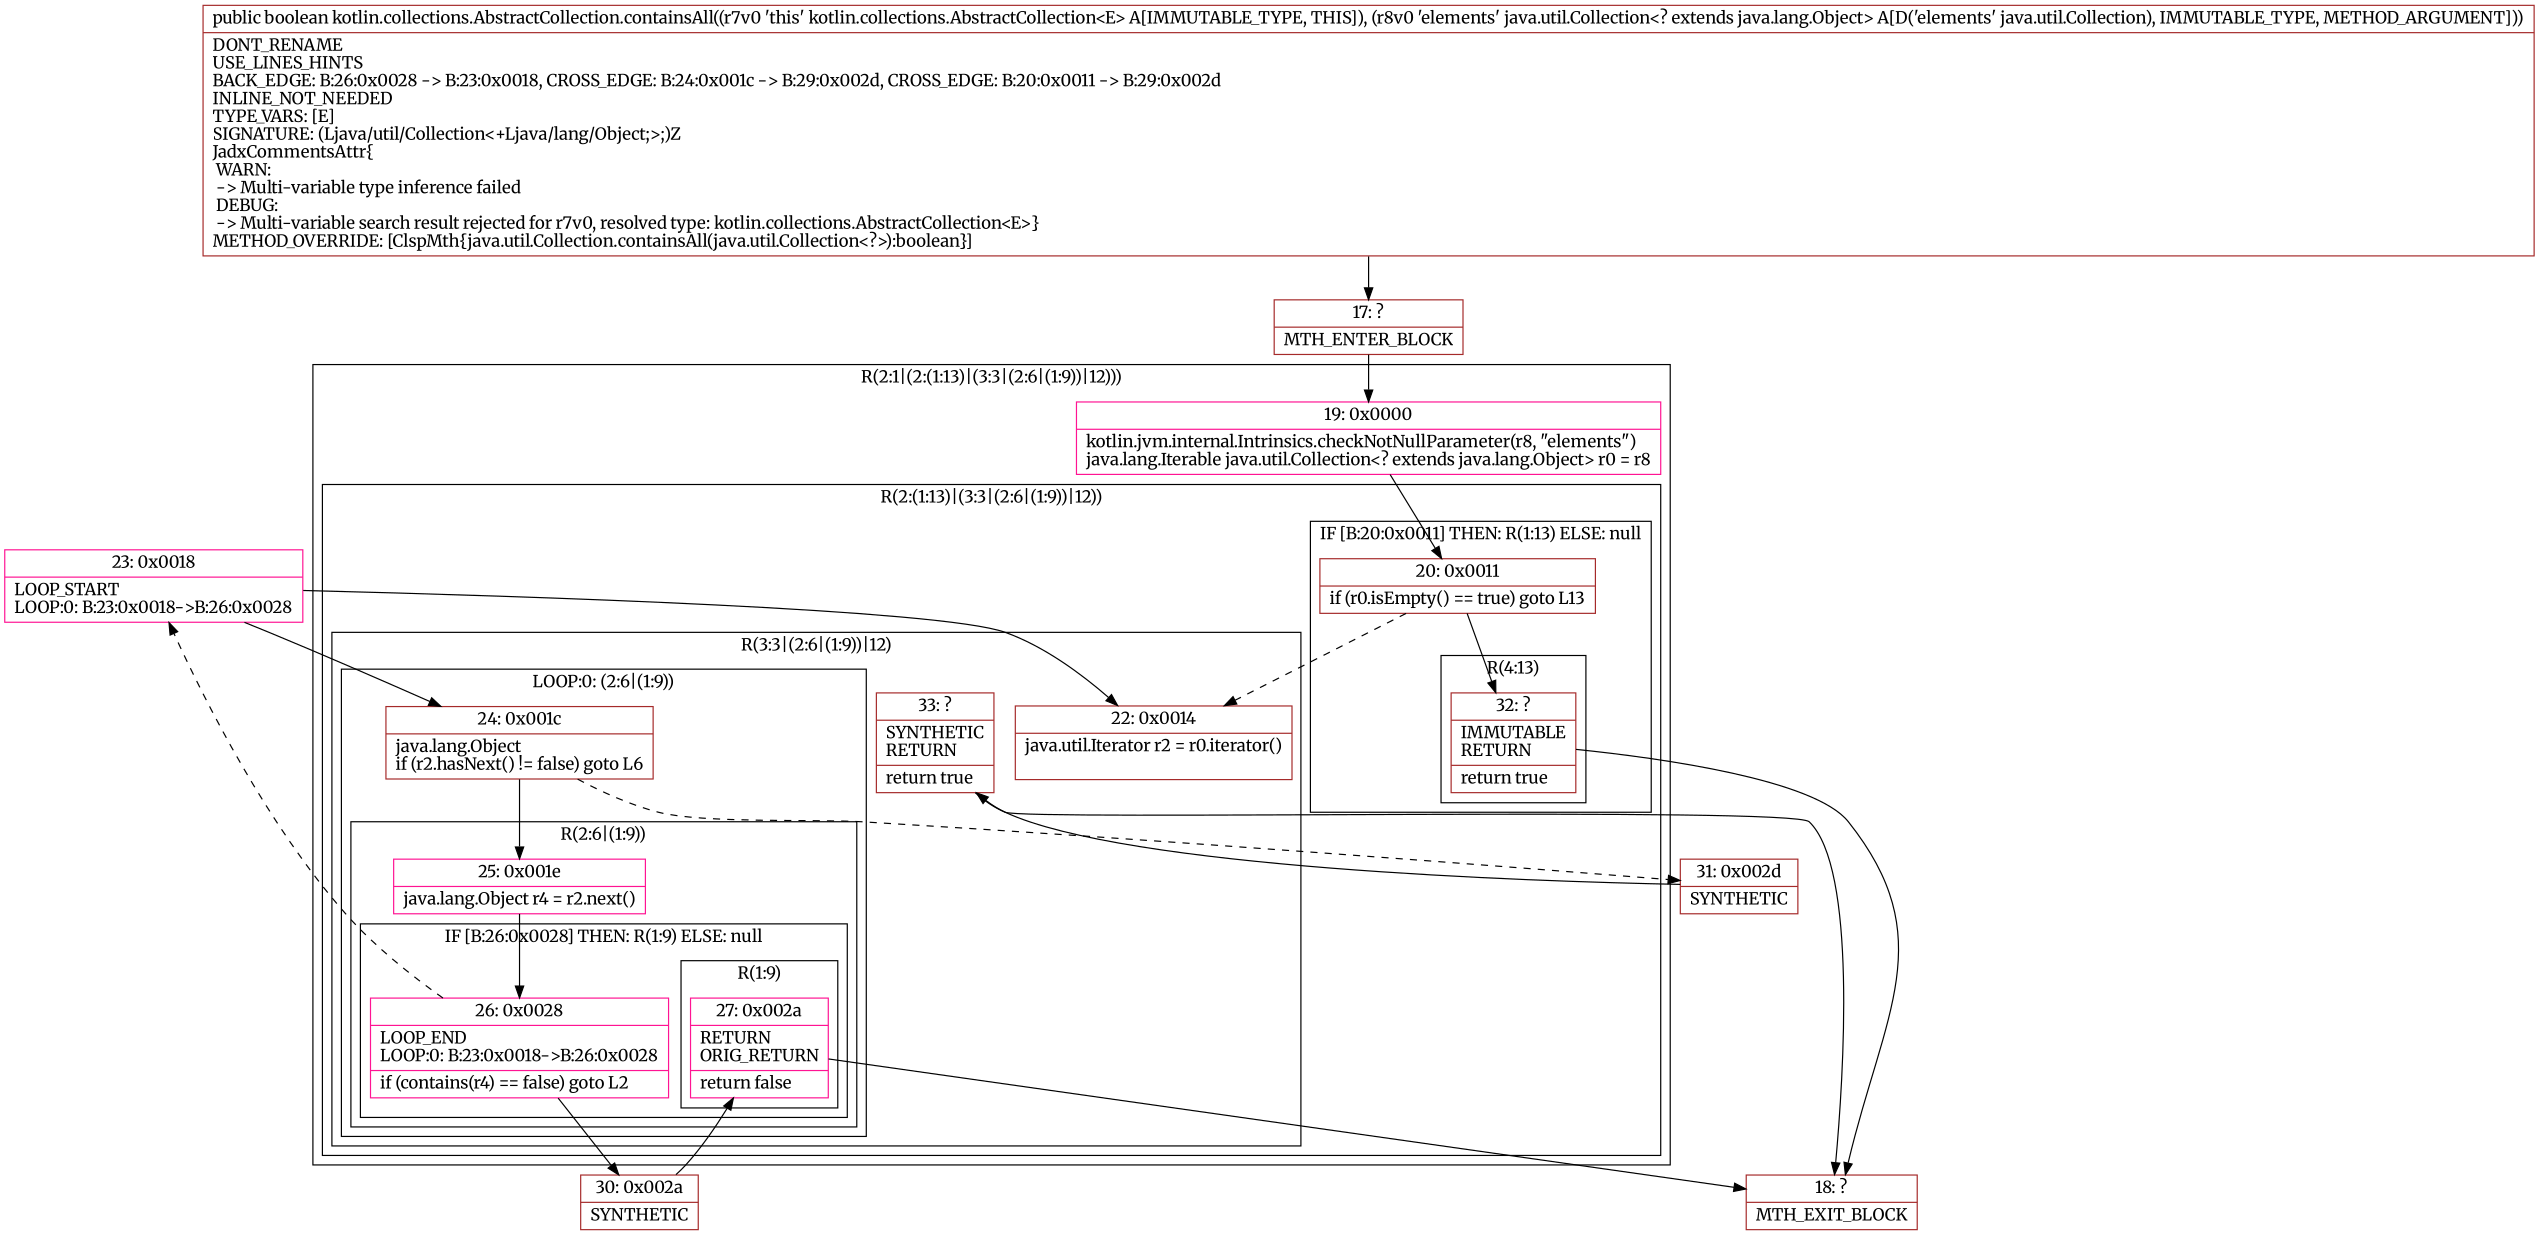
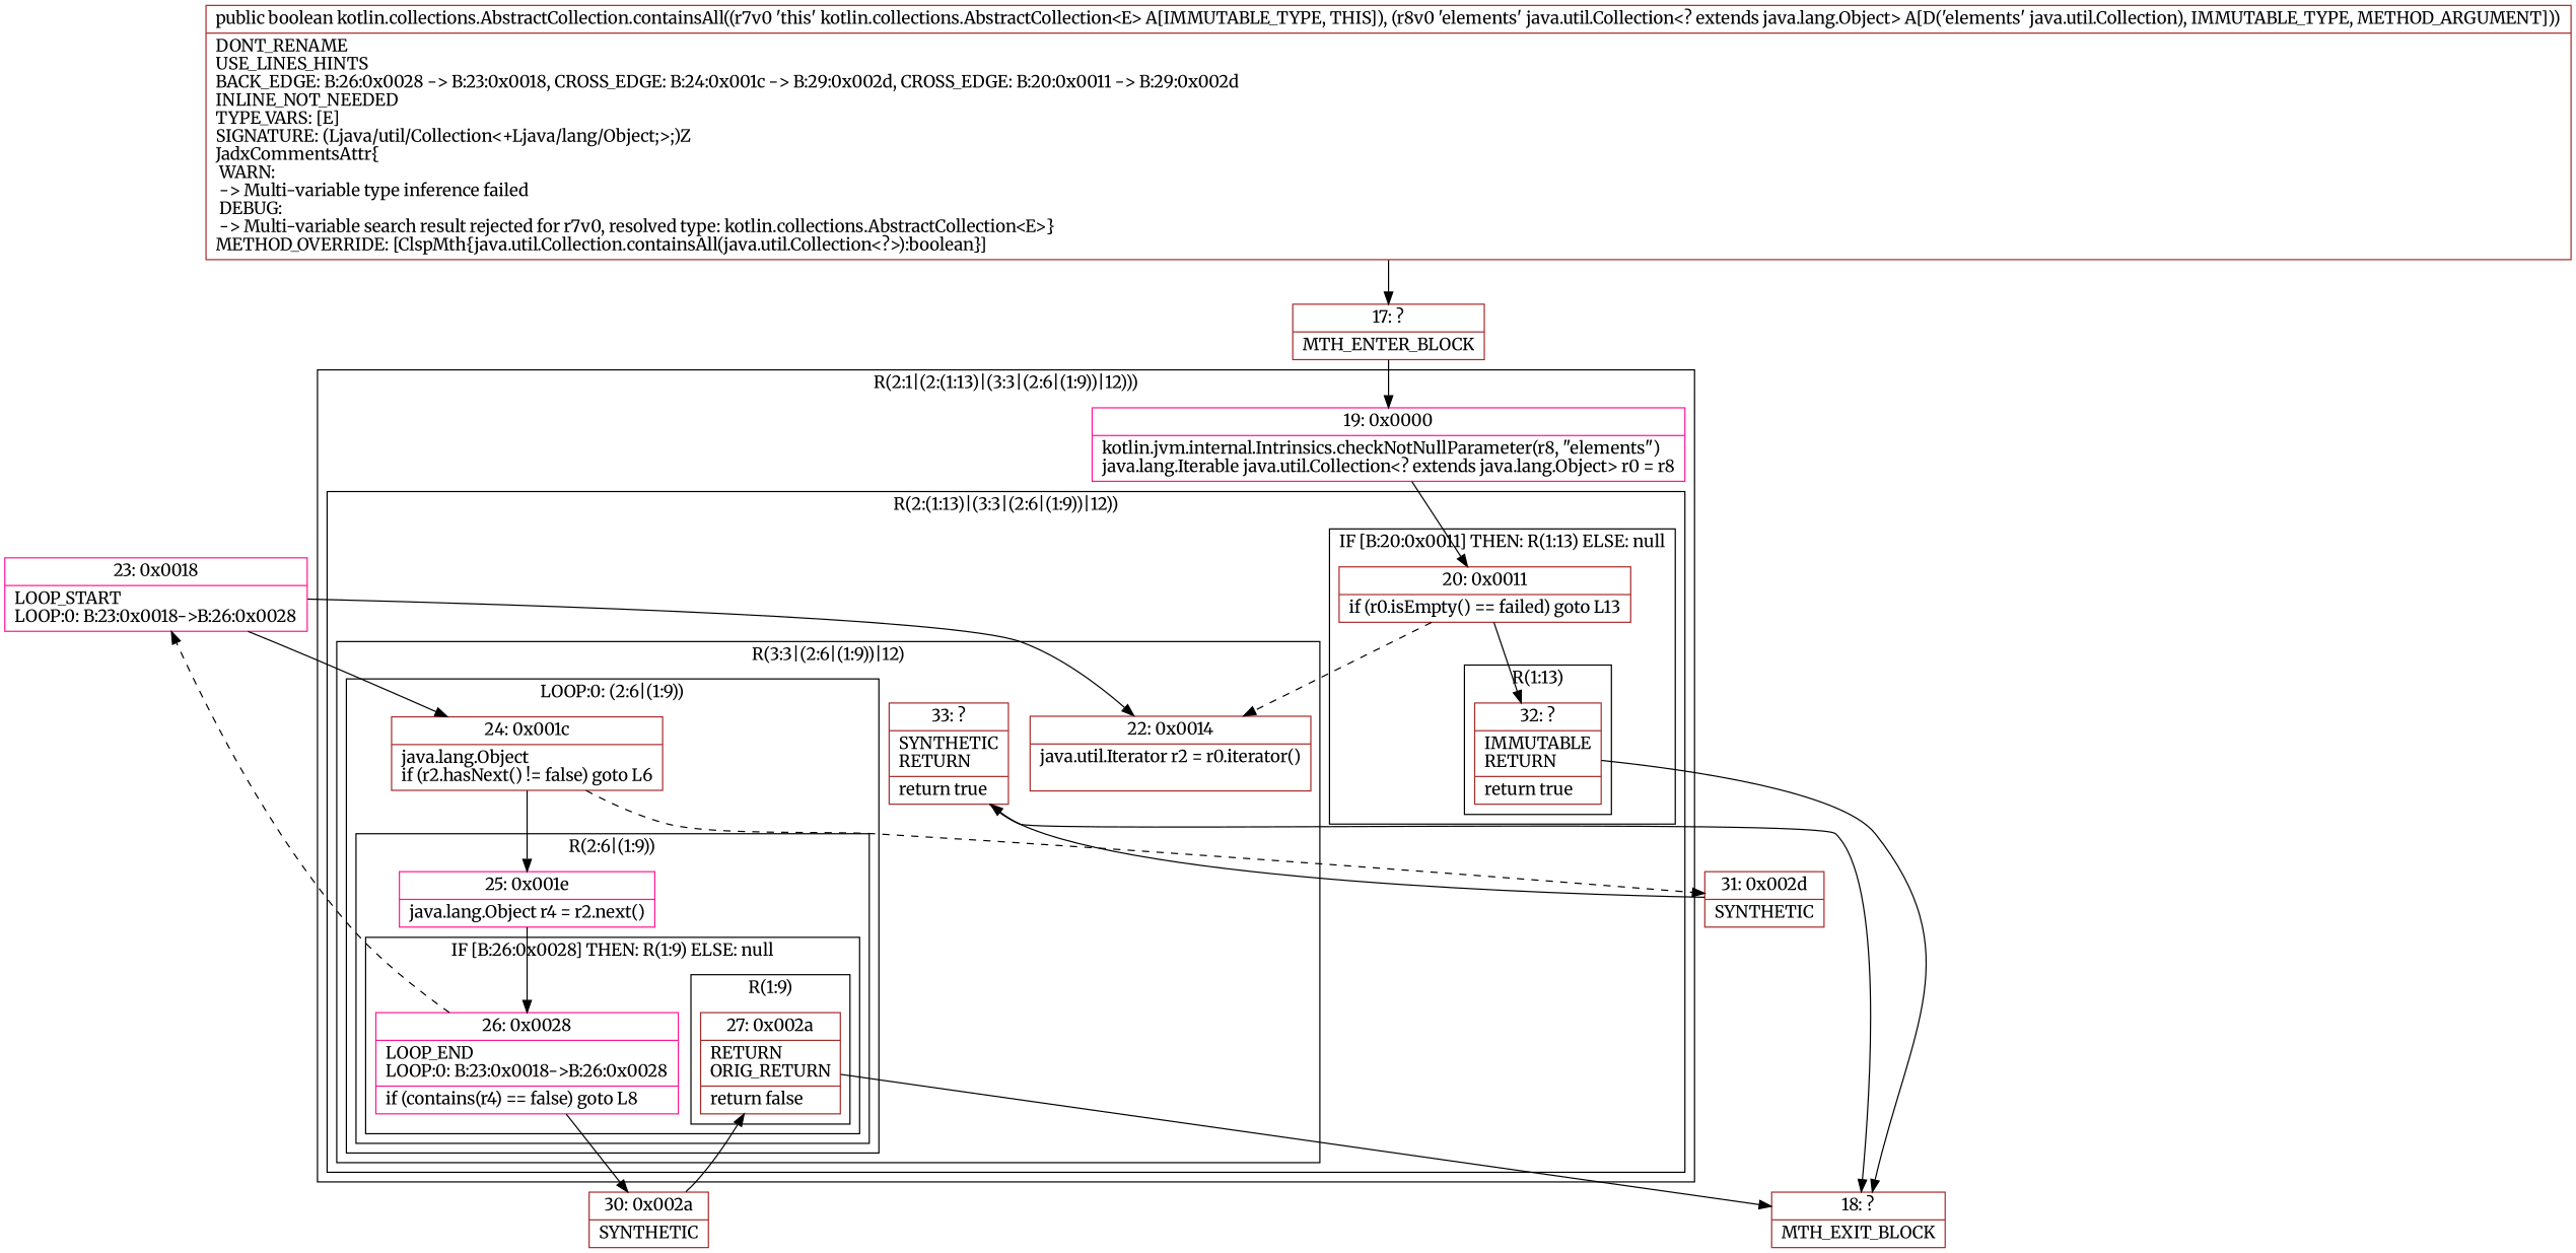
  digraph {
    fontname=Merriweather
    node [color=brown fontname=Merriweather shape=record]
    edge [fontname=Merriweather]
    n1 [label="{32\:\ ?|IMMUTABLE\lRETURN\l|return true\l}"]
-   n2 [label="{20\:\ 0x0011|if (r0.isEmpty() == true) goto L13\l}"]
-   n3 [color=deeppink label="{27\:\ 0x002a|RETURN\lORIG_RETURN\l|return false\l}"]
-   n4 [color=deeppink label="{26\:\ 0x0028|LOOP_END\lLOOP:0: B:23:0x0018\-\>B:26:0x0028\l|if (contains(r4) == false) goto L2\l}"]
+   n2 [label="{20\:\ 0x0011|if (r0.isEmpty() == failed) goto L13\l}"]
+   n3 [label="{27\:\ 0x002a|RETURN\lORIG_RETURN\l|return false\l}"]
+   n4 [color=deeppink label="{26\:\ 0x0028|LOOP_END\lLOOP:0: B:23:0x0018\-\>B:26:0x0028\l|if (contains(r4) == false) goto L8\l}"]
    n5 [color=deeppink label="{25\:\ 0x001e|java.lang.Object r4 = r2.next()\l}"]
    n6 [label="{24\:\ 0x001c|java.lang.Object \lif (r2.hasNext() != false) goto L6\l}"]
    n7 [label="{22\:\ 0x0014|java.util.Iterator r2 = r0.iterator()\l\l}"]
    n8 [label="{33\:\ ?|SYNTHETIC\lRETURN\l|return true\l}"]
    n9 [color=deeppink label="{19\:\ 0x0000|kotlin.jvm.internal.Intrinsics.checkNotNullParameter(r8, \"elements\")\ljava.lang.Iterable java.util.Collection\<? extends java.lang.Object\> r0 = r8\l}"]
    n10 [label="{18\:\ ?|MTH_EXIT_BLOCK\l}"]
    n11 [color=deeppink label="{23\:\ 0x0018|LOOP_START\lLOOP:0: B:23:0x0018\-\>B:26:0x0028\l}"]
    n12 [label="{30\:\ 0x002a|SYNTHETIC\l}"]
    n13 [label="{31\:\ 0x002d|SYNTHETIC\l}"]
    n14 [label="{17\:\ ?|MTH_ENTER_BLOCK\l}"]
    n15 [label="{public boolean kotlin.collections.AbstractCollection.containsAll((r7v0 'this' kotlin.collections.AbstractCollection\<E\> A[IMMUTABLE_TYPE, THIS]), (r8v0 'elements' java.util.Collection\<? extends java.lang.Object\> A[D('elements' java.util.Collection), IMMUTABLE_TYPE, METHOD_ARGUMENT]))  | DONT_RENAME\lUSE_LINES_HINTS\lBACK_EDGE: B:26:0x0028 \-\> B:23:0x0018, CROSS_EDGE: B:24:0x001c \-\> B:29:0x002d, CROSS_EDGE: B:20:0x0011 \-\> B:29:0x002d\lINLINE_NOT_NEEDED\lTYPE_VARS: [E]\lSIGNATURE: (Ljava\/util\/Collection\<+Ljava\/lang\/Object;\>;)Z\lJadxCommentsAttr\{\l WARN: \l \-\> Multi\-variable type inference failed\l DEBUG: \l \-\> Multi\-variable search result rejected for r7v0, resolved type: kotlin.collections.AbstractCollection\<E\>\}\lMETHOD_OVERRIDE: [ClspMth\{java.util.Collection.containsAll(java.util.Collection\<?\>):boolean\}]\l}"]
    subgraph cluster_1 {
      label="R(2:1|(2:(1:13)|(3:3|(2:6|(1:9))|12)))"
      n9
      subgraph cluster_2 {
        label="R(2:(1:13)|(3:3|(2:6|(1:9))|12))"
        subgraph cluster_3 {
          label="IF [B:20:0x0011] THEN: R(1:13) ELSE: null"
          n2
          subgraph cluster_4 {
-           label="R(4:13)"
+           label="R(1:13)"
            n1
          }
        }
        subgraph cluster_5 {
          label="R(3:3|(2:6|(1:9))|12)"
          n7
          n8
          subgraph cluster_6 {
            label="LOOP:0: (2:6|(1:9))"
            n6
            subgraph cluster_7 {
              label="R(2:6|(1:9))"
              n5
              subgraph cluster_8 {
                label="IF [B:26:0x0028] THEN: R(1:9) ELSE: null"
                n4
                subgraph cluster_9 {
                  label="R(1:9)"
                  n3
                }
              }
            }
          }
        }
      }
    }
    n1 -> n10
    n2 -> n1
    n2 -> n7 [style=dashed]
    n3 -> n10
    n4 -> n11 [style=dashed]
    n4 -> n12
    n5 -> n4
    n6 -> n5
    n6 -> n13 [style=dashed]
    n8 -> n10
    n9 -> n2
    n11 -> n6
    n11 -> n7
    n12 -> n3
    n13 -> n8
    n14 -> n9
    n15 -> n14
  }
